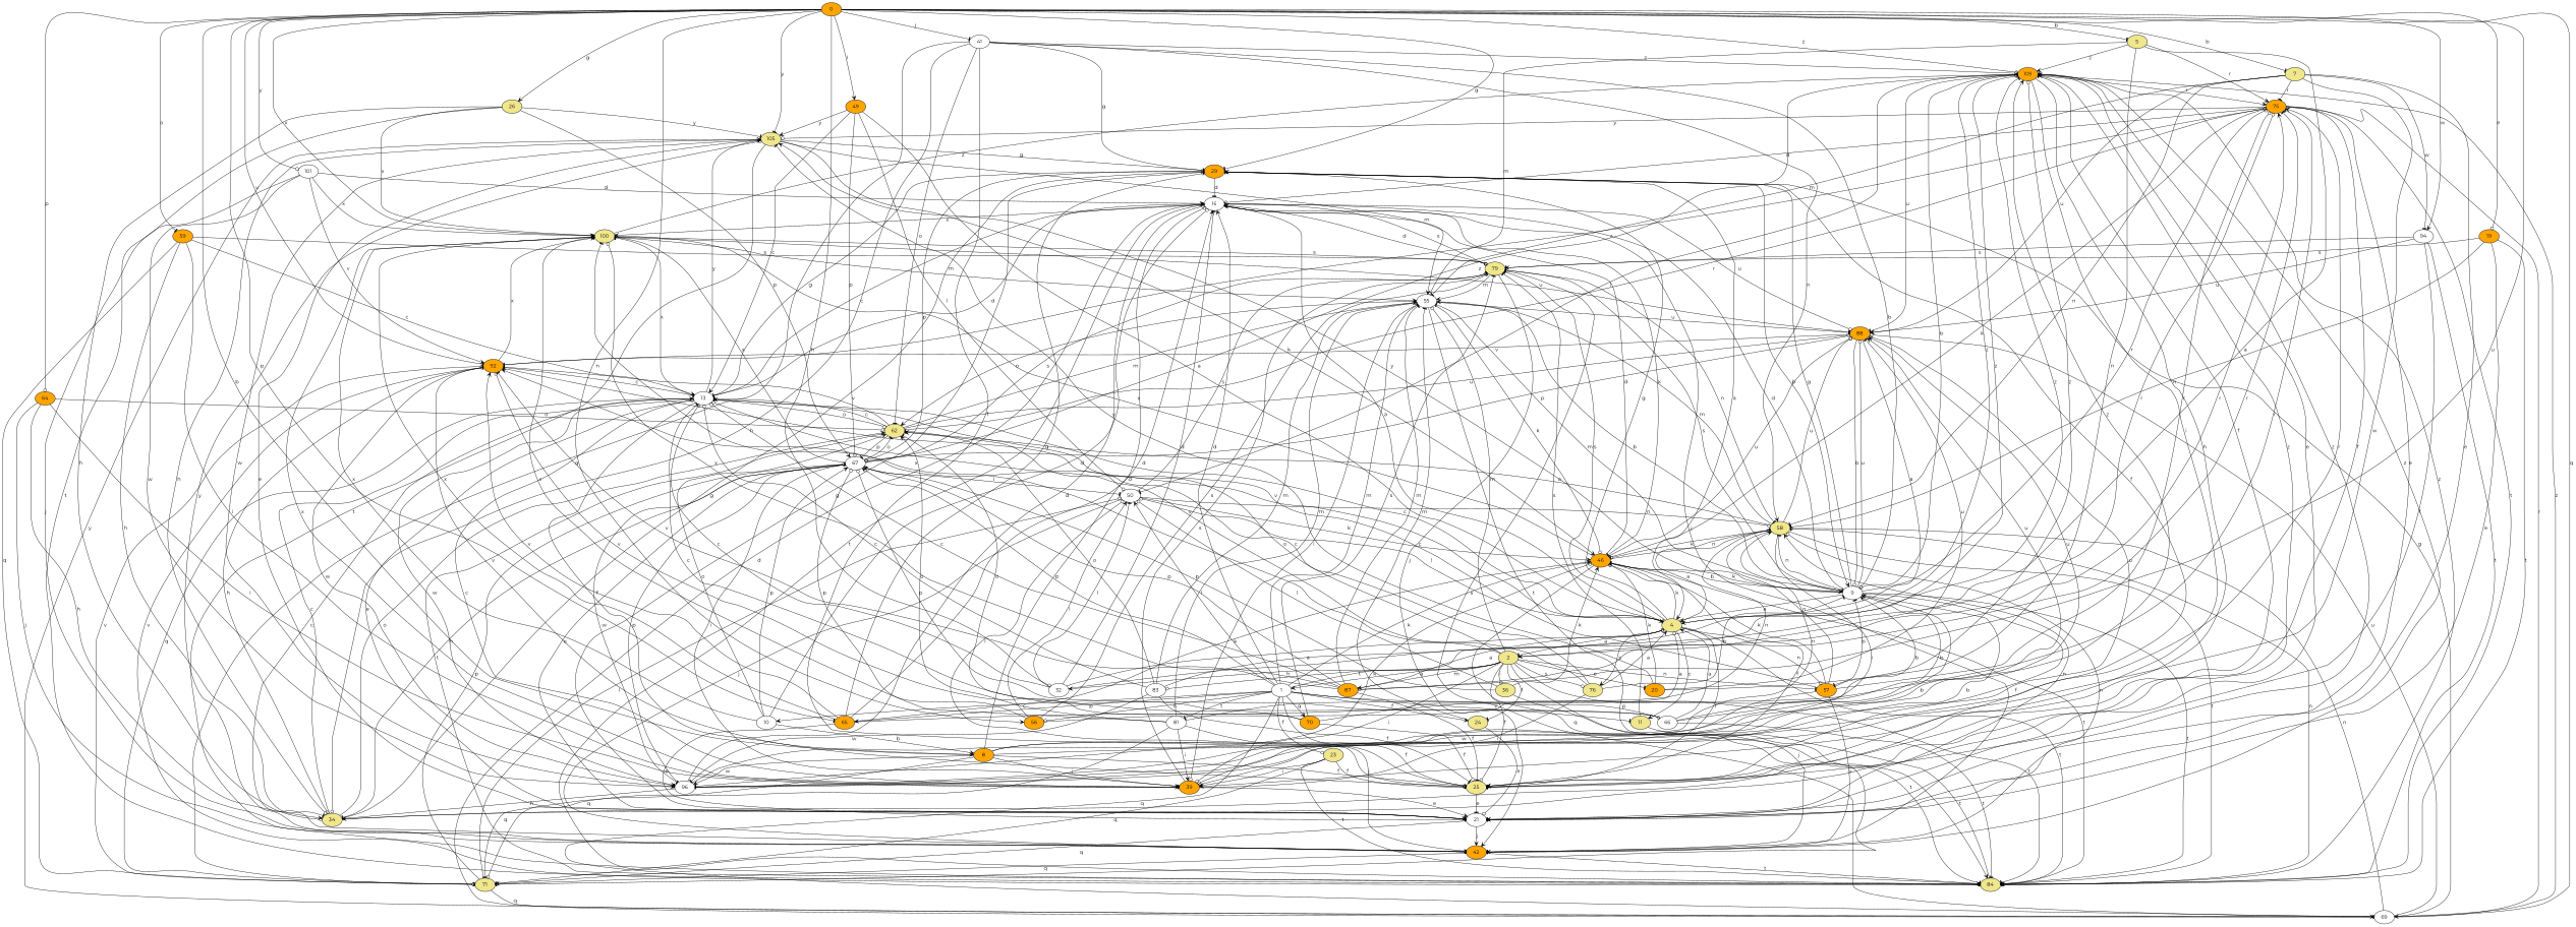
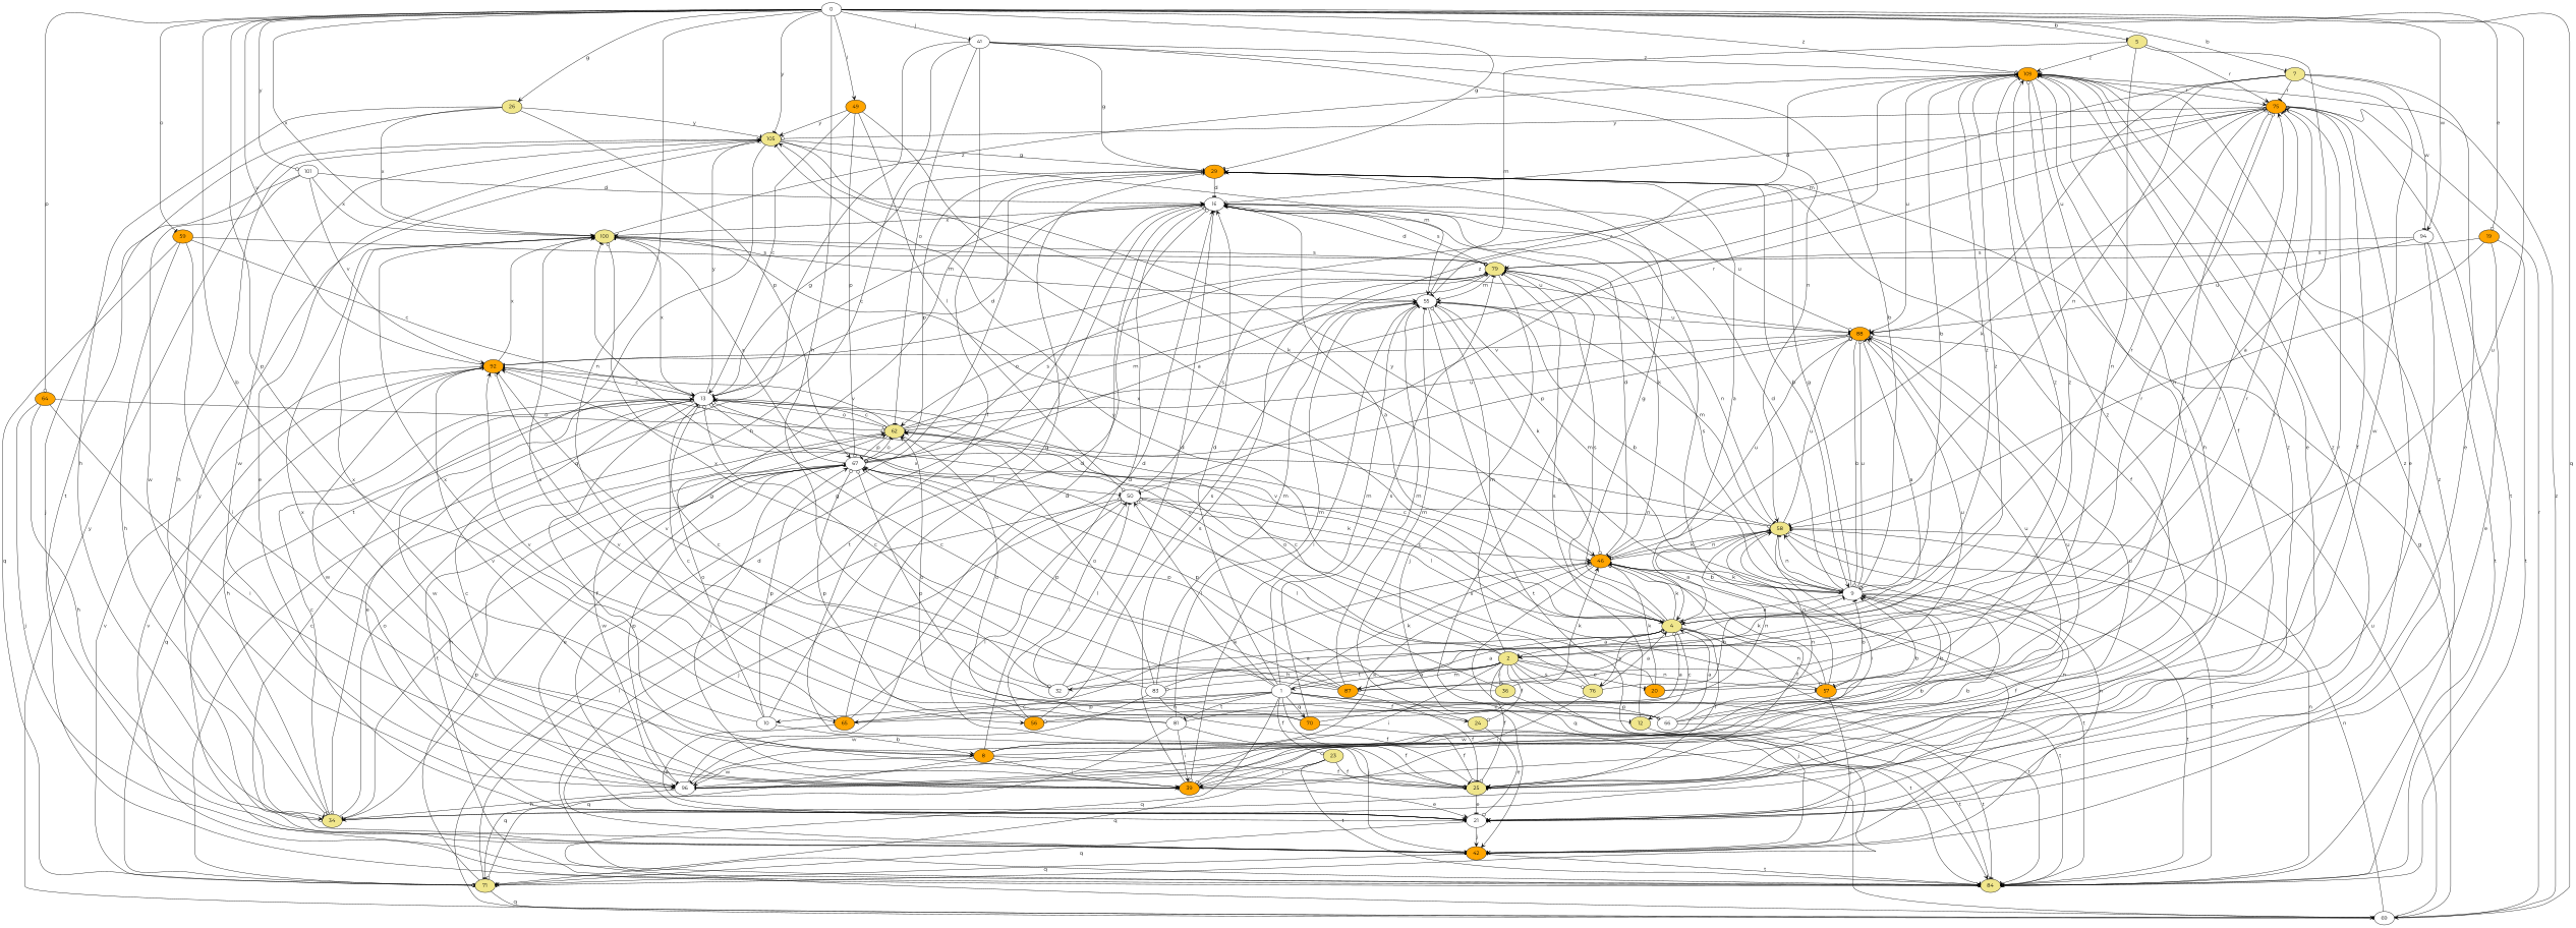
  strict digraph {
    fontname=Montserrat
    node [fillcolor=orange fontname=Montserrat style=filled]
    edge [arrowhead=odot fontname=Montserrat]
    5 [fillcolor=khaki]
-   0
+   0 [fillcolor=white]
    7 [fillcolor=khaki]
    8
    19
    26 [fillcolor=khaki]
    29
    32 [fillcolor=white]
    41 [fillcolor=white]
    49
    56
    59
    64
    65
    69 [fillcolor=white]
    87
    92
    94 [fillcolor=white]
    100 [fillcolor=khaki]
    101 [fillcolor=white]
    105 [fillcolor=khaki]
    109
    55 [fillcolor=white]
    75
    2 [fillcolor=khaki]
    57
    21 [fillcolor=white]
    58 [fillcolor=khaki]
    88
    96 [fillcolor=white]
    n31 [fillcolor=white label=16]
    25 [fillcolor=khaki]
    39
    71 [fillcolor=khaki]
    84 [fillcolor=khaki]
    79 [fillcolor=khaki]
    67 [fillcolor=white]
    34 [fillcolor=khaki]
    4 [fillcolor=khaki]
    9 [fillcolor=white]
    50 [fillcolor=white]
    13 [fillcolor=white]
    62 [fillcolor=khaki]
    42
    46
    1 [fillcolor=white]
    10 [fillcolor=white]
-   12 [fillcolor=khaki label=11]
+   12 [fillcolor=khaki]
    23 [fillcolor=khaki]
    24 [fillcolor=khaki]
    66 [fillcolor=white]
    70
    81 [fillcolor=white]
    20
    36 [fillcolor=khaki]
    76 [fillcolor=khaki]
    83 [fillcolor=white]
    5 -> 109 [arrowhead=vee label=z]
    5 -> 55 [label=m]
    5 -> 75 [arrowhead=vee label=r]
    5 -> 2 [arrowhead=vee label=a]
    5 -> 57 [arrowhead=tee label=n]
    0 -> 5 [arrowhead=tee label=b]
    0 -> 7 [arrowhead=tee label=b]
    0 -> 8 [arrowhead=vee label=b]
    0 -> 19 [label=e]
    0 -> 26 [arrowhead=vee label=g]
    0 -> 29 [arrowhead=tee label=g]
    0 -> 32 [label=h]
    0 -> 41 [arrowhead=tee label=j]
    0 -> 49 [arrowhead=vee label=l]
    0 -> 56 [arrowhead=vee label=n]
    0 -> 59 [arrowhead=tee label=o]
    0 -> 64 [label=p]
    0 -> 65 [arrowhead=tee label=p]
    0 -> 69 [arrowhead=vee label=q]
    0 -> 87 [label=u]
    0 -> 92 [arrowhead=tee label=v]
    0 -> 94 [arrowhead=vee label=w]
    0 -> 100 [label=x]
    0 -> 101 [label=y]
    0 -> 105 [arrowhead=tee label=y]
    0 -> 109 [label=z]
    7 -> 94 [arrowhead=tee label=w]
    7 -> 55 [arrowhead=tee label=m]
    7 -> 75 [arrowhead=tee label=r]
    7 -> 21 [arrowhead=tee label=e]
    7 -> 58 [arrowhead=tee label=n]
    7 -> 88 [arrowhead=vee label=u]
    7 -> 96 [arrowhead=tee label=w]
    8 -> 92 [arrowhead=tee label=v]
    8 -> 109 [arrowhead=vee label=z]
    8 -> 58 [arrowhead=vee label=n]
    8 -> 88 [arrowhead=vee label=u]
    8 -> 96 [arrowhead=vee label=w]
    8 -> n31 [label=d]
    8 -> 25 [label=f]
    8 -> 39 [label=i]
    8 -> 71 [arrowhead=tee label=q]
    19 -> 21 [arrowhead=vee label=e]
    19 -> 58 [arrowhead=tee label=n]
    19 -> 84 [label=t]
    19 -> 79 [arrowhead=vee label=s]
    26 -> 100 [arrowhead=vee label=x]
    26 -> 105 [arrowhead=tee label=y]
    26 -> 84 [label=t]
    26 -> 67 [arrowhead=vee label=p]
    26 -> 34 [label=h]
    29 -> n31 [arrowhead=tee label=d]
    29 -> 25 [arrowhead=vee label=f]
    29 -> 67 [label=p]
    29 -> 4 [arrowhead=vee label=a]
    29 -> 9 [arrowhead=vee label=b]
    32 -> 75 [label=r]
    32 -> n31 [arrowhead=tee label=d]
    32 -> 4 [label=a]
    32 -> 50 [arrowhead=tee label=l]
    32 -> 13 [label=c]
    41 -> 29 [arrowhead=tee label=g]
    41 -> 109 [label=z]
    41 -> 58 [arrowhead=vee label=n]
    41 -> 25 [arrowhead=tee label=f]
    41 -> 71 [label=q]
    41 -> 34 [label=h]
    41 -> 9 [label=b]
    41 -> 62 [arrowhead=tee label=o]
    49 -> 105 [arrowhead=vee label=y]
    49 -> 67 [label=p]
    49 -> 4 [arrowhead=vee label=a]
    49 -> 50 [label=l]
    49 -> 13 [arrowhead=vee label=c]
    56 -> 79 [label=s]
    56 -> 67 [label=p]
    56 -> 9 [arrowhead=vee label=b]
    56 -> 50 [arrowhead=vee label=l]
    59 -> 39 [arrowhead=tee label=i]
    59 -> 71 [arrowhead=tee label=q]
    59 -> 79 [label=s]
    59 -> 34 [arrowhead=tee label=h]
    59 -> 13 [arrowhead=vee label=c]
    64 -> 39 [arrowhead=vee label=i]
    64 -> 34 [arrowhead=vee label=h]
    64 -> 62 [label=o]
    64 -> 42 [arrowhead=tee label=j]
    65 -> 29 [label=g]
    65 -> 92 [arrowhead=vee label=v]
    65 -> 100 [label=x]
    65 -> 75 [arrowhead=tee label=r]
    65 -> 21 [arrowhead=tee label=e]
    65 -> n31 [arrowhead=vee label=d]
    65 -> 46 [arrowhead=vee label=k]
    69 -> 29 [arrowhead=tee label=g]
    69 -> 105 [arrowhead=vee label=y]
    69 -> 109 [arrowhead=vee label=z]
    69 -> 75 [label=r]
    69 -> 58 [label=n]
    69 -> 88 [label=u]
    69 -> n31 [label=d]
    69 -> 79 [label=s]
    87 -> 92 [arrowhead=tee label=v]
    87 -> 100 [label=x]
    87 -> 55 [arrowhead=tee label=m]
    87 -> 75 [arrowhead=tee label=r]
    87 -> 25 [arrowhead=tee label=f]
    87 -> 67 [label=p]
    87 -> 4 [label=a]
    87 -> 13 [label=c]
    92 -> 100 [arrowhead=vee label=x]
    92 -> 75 [label=r]
    92 -> 96 [arrowhead=tee label=w]
    92 -> 34 [label=h]
    92 -> 13 [arrowhead=tee label=c]
    94 -> 88 [arrowhead=vee label=u]
    94 -> 25 [arrowhead=tee label=f]
    94 -> 84 [label=t]
    94 -> 79 [arrowhead=tee label=s]
    100 -> 109 [arrowhead=tee label=z]
    100 -> 55 [arrowhead=vee label=m]
    100 -> 88 [arrowhead=tee label=u]
    100 -> 79 [label=s]
    101 -> 92 [arrowhead=vee label=v]
    101 -> 100 [arrowhead=vee label=x]
    101 -> 96 [arrowhead=vee label=w]
    101 -> n31 [arrowhead=vee label=d]
    101 -> 42 [arrowhead=tee label=j]
    105 -> 29 [label=g]
    105 -> 55 [arrowhead=vee label=m]
    105 -> 21 [arrowhead=vee label=e]
    105 -> 96 [label=w]
    105 -> 84 [label=t]
    105 -> 34 [label=h]
    105 -> 46 [arrowhead=vee label=k]
    109 -> 75 [arrowhead=vee label=r]
    109 -> 21 [arrowhead=tee label=e]
    109 -> 88 [arrowhead=tee label=u]
    109 -> 25 [label=f]
    109 -> 39 [arrowhead=vee label=i]
    109 -> 34 [arrowhead=vee label=h]
    109 -> 9 [label=b]
    109 -> 50 [arrowhead=tee label=l]
    55 -> 88 [arrowhead=tee label=u]
    55 -> 39 [label=i]
    55 -> 84 [arrowhead=vee label=t]
    55 -> 9 [arrowhead=tee label=b]
    55 -> 62 [arrowhead=vee label=o]
    55 -> 46 [label=k]
    75 -> 105 [label=y]
    75 -> 21 [arrowhead=vee label=e]
    75 -> n31 [label=d]
    75 -> 25 [arrowhead=tee label=f]
    75 -> 84 [arrowhead=vee label=t]
    75 -> 46 [arrowhead=tee label=k]
    2 -> 32 [arrowhead=vee label=h]
    2 -> 87 [arrowhead=vee label=m]
    2 -> 92 [arrowhead=vee label=v]
    2 -> 109 [label=z]
    2 -> 55 [label=m]
    2 -> 57 [arrowhead=tee label=n]
    2 -> 25 [label=f]
    2 -> 39 [label=i]
    2 -> 84 [arrowhead=tee label=t]
    2 -> 62 [arrowhead=vee label=o]
    2 -> 42 [arrowhead=vee label=j]
    2 -> 1 [arrowhead=vee label=a]
-   2 -> 24 [arrowhead=tee label=f]
+   2 -> 24 [label=f]
    2 -> 20 [arrowhead=tee label=e]
    2 -> 36 [label=i]
    2 -> 76 [label=s]
    2 -> 83 [label=t]
    57 -> 75 [label=r]
    57 -> 58 [label=n]
    57 -> 96 [arrowhead=tee label=w]
    57 -> 9 [arrowhead=tee label=b]
    57 -> 13 [arrowhead=tee label=c]
    57 -> 42 [arrowhead=tee label=v]
    57 -> 46 [arrowhead=tee label=k]
    21 -> 29 [arrowhead=tee label=g]
    21 -> 109 [label=z]
    21 -> 58 [arrowhead=vee label=n]
    21 -> 71 [arrowhead=vee label=q]
    21 -> 42 [arrowhead=vee label=j]
    58 -> 55 [arrowhead=vee label=m]
    58 -> 88 [label=u]
    58 -> 39 [label=i]
    58 -> 84 [label=t]
    58 -> 4 [arrowhead=vee label=a]
    58 -> 62 [arrowhead=vee label=o]
    58 -> 46 [label=k]
    88 -> 92 [arrowhead=tee label=v]
    88 -> 67 [label=p]
    88 -> 4 [arrowhead=vee label=a]
    88 -> 9 [label=b]
    96 -> 75 [arrowhead=vee label=r]
    96 -> 88 [label=u]
    96 -> n31 [label=d]
    96 -> 67 [arrowhead=tee label=p]
    96 -> 34 [label=h]
    96 -> 9 [arrowhead=vee label=b]
    96 -> 46 [label=k]
    n31 -> 100 [arrowhead=vee label=x]
    n31 -> 88 [label=u]
    n31 -> 84 [label=t]
    n31 -> 79 [label=s]
    n31 -> 4 [arrowhead=tee label=a]
    n31 -> 13 [arrowhead=tee label=c]
    n31 -> 42 [arrowhead=tee label=j]
    n31 -> 46 [arrowhead=tee label=k]
    25 -> 21 [arrowhead=tee label=e]
    25 -> 50 [label=l]
    39 -> 100 [label=x]
    39 -> 21 [arrowhead=vee label=e]
    39 -> 79 [label=s]
    39 -> 9 [label=b]
    39 -> 13 [label=c]
    71 -> 69 [arrowhead=tee label=q]
    71 -> 92 [label=v]
    71 -> 67 [label=p]
    71 -> 50 [label=l]
    84 -> 92 [label=v]
    84 -> 109 [arrowhead=tee label=z]
    84 -> 58 [arrowhead=tee label=n]
    79 -> 55 [arrowhead=vee label=m]
    79 -> 58 [arrowhead=tee label=n]
    79 -> n31 [arrowhead=vee label=d]
    79 -> 42 [arrowhead=vee label=j]
    67 -> 100 [arrowhead=tee label=x]
    67 -> 109 [label=z]
    67 -> 21 [arrowhead=tee label=e]
    67 -> 96 [arrowhead=tee label=w]
    67 -> 39 [arrowhead=vee label=i]
    67 -> 79 [label=s]
    67 -> 34 [arrowhead=tee label=h]
    67 -> 50 [arrowhead=tee label=l]
    67 -> 62 [arrowhead=tee label=o]
    34 -> 29 [label=g]
    34 -> 109 [arrowhead=tee label=z]
    34 -> 13 [label=c]
    34 -> 62 [arrowhead=vee label=o]
    4 -> 29 [arrowhead=vee label=g]
    4 -> 92 [arrowhead=tee label=v]
    4 -> 109 [label=z]
    4 -> 2 [arrowhead=tee label=a]
    4 -> 57 [label=n]
    4 -> 25 [arrowhead=tee label=f]
    4 -> 84 [label=t]
    4 -> 79 [arrowhead=tee label=s]
    4 -> 50 [label=l]
    4 -> 13 [arrowhead=vee label=c]
    4 -> 46 [label=k]
    4 -> 12 [arrowhead=vee label=c]
    4 -> 76 [arrowhead=vee label=s]
    9 -> 29 [arrowhead=vee label=g]
    9 -> 105 [arrowhead=vee label=y]
    9 -> 55 [arrowhead=tee label=m]
    9 -> 75 [label=r]
    9 -> 58 [arrowhead=tee label=n]
    9 -> 88 [label=u]
    9 -> n31 [arrowhead=tee label=d]
    9 -> 25 [arrowhead=vee label=f]
    9 -> 84 [label=t]
    9 -> 79 [arrowhead=tee label=s]
    9 -> 4 [label=a]
    9 -> 46 [arrowhead=tee label=k]
    50 -> 58 [label=n]
    50 -> 79 [arrowhead=tee label=s]
    50 -> 42 [arrowhead=tee label=j]
    50 -> 46 [arrowhead=vee label=k]
    13 -> 29 [arrowhead=tee label=g]
    13 -> 100 [arrowhead=tee label=x]
    13 -> 105 [arrowhead=vee label=y]
    13 -> 21 [label=e]
    13 -> 96 [arrowhead=vee label=w]
    13 -> n31 [arrowhead=vee label=d]
    13 -> 25 [label=f]
    13 -> 71 [label=q]
    13 -> 62 [label=o]
    62 -> 92 [arrowhead=tee label=v]
    62 -> 55 [arrowhead=vee label=m]
    62 -> 75 [label=r]
    62 -> 88 [label=u]
    62 -> 84 [arrowhead=tee label=t]
    62 -> 67 [arrowhead=tee label=p]
    62 -> 13 [arrowhead=tee label=c]
    42 -> 105 [label=y]
    42 -> 109 [arrowhead=vee label=z]
    42 -> 58 [label=n]
    42 -> 71 [arrowhead=tee label=q]
    42 -> 84 [arrowhead=vee label=t]
    42 -> 13 [arrowhead=vee label=c]
    46 -> 100 [arrowhead=tee label=x]
    46 -> 58 [arrowhead=tee label=n]
    46 -> 88 [label=u]
    46 -> n31 [arrowhead=vee label=d]
    46 -> 25 [arrowhead=vee label=f]
    46 -> 71 [label=q]
    46 -> 84 [arrowhead=tee label=t]
    46 -> 9 [arrowhead=vee label=b]
    1 -> 56 [label=n]
    1 -> 65 [arrowhead=vee label=p]
    1 -> 69 [arrowhead=vee label=q]
    1 -> 55 [arrowhead=tee label=m]
    1 -> 75 [arrowhead=vee label=r]
    1 -> n31 [arrowhead=vee label=d]
    1 -> 67 [arrowhead=vee label=p]
    1 -> 50 [arrowhead=vee label=l]
    1 -> 42 [label=j]
    1 -> 46 [label=k]
    1 -> 10 [arrowhead=vee label=c]
    1 -> 12 [arrowhead=tee label=c]
    1 -> 23 [label=f]
    1 -> 24 [arrowhead=vee label=f]
    1 -> 66 [label=p]
    1 -> 70 [arrowhead=vee label=q]
    1 -> 81 [arrowhead=tee label=t]
    10 -> 8 [arrowhead=vee label=b]
    10 -> 100 [label=x]
    10 -> n31 [label=d]
    10 -> 67 [arrowhead=vee label=p]
    10 -> 62 [arrowhead=vee label=o]
    12 -> 84 [label=t]
    12 -> 79 [arrowhead=tee label=s]
    23 -> 25 [label=f]
    23 -> 39 [arrowhead=vee label=i]
    23 -> 71 [label=q]
    23 -> 84 [arrowhead=tee label=t]
    24 -> 55 [arrowhead=tee label=m]
    24 -> 21 [label=e]
    66 -> 88 [arrowhead=vee label=u]
    66 -> 84 [arrowhead=tee label=t]
    66 -> 67 [label=p]
    66 -> 4 [arrowhead=vee label=a]
    66 -> 9 [label=b]
    66 -> 13 [arrowhead=tee label=c]
    70 -> 92 [label=v]
    70 -> 25 [label=f]
    70 -> 79 [arrowhead=tee label=s]
    70 -> 4 [label=a]
    70 -> 62 [arrowhead=tee label=o]
    81 -> 100 [arrowhead=tee label=x]
    81 -> 55 [label=m]
    81 -> 58 [label=n]
    81 -> 25 [label=f]
    81 -> 39 [arrowhead=vee label=i]
    81 -> 71 [label=q]
    81 -> 62 [arrowhead=vee label=o]
    20 -> 105 [arrowhead=tee label=y]
    20 -> 109 [label=z]
    20 -> 88 [arrowhead=tee label=u]
    20 -> 46 [label=k]
    36 -> 84 [arrowhead=tee label=t]
    36 -> 67 [arrowhead=vee label=p]
    36 -> 50 [label=l]
    36 -> 46 [arrowhead=vee label=k]
    76 -> 100 [arrowhead=tee label=x]
    76 -> 39 [label=i]
    76 -> 4 [arrowhead=vee label=a]
    76 -> 9 [arrowhead=tee label=b]
    76 -> 13 [label=c]
    83 -> 109 [arrowhead=tee label=z]
    83 -> 55 [label=m]
    83 -> 96 [arrowhead=tee label=w]
    83 -> 25 [arrowhead=tee label=f]
    83 -> 13 [label=c]
    83 -> 62 [arrowhead=tee label=o]
  }
